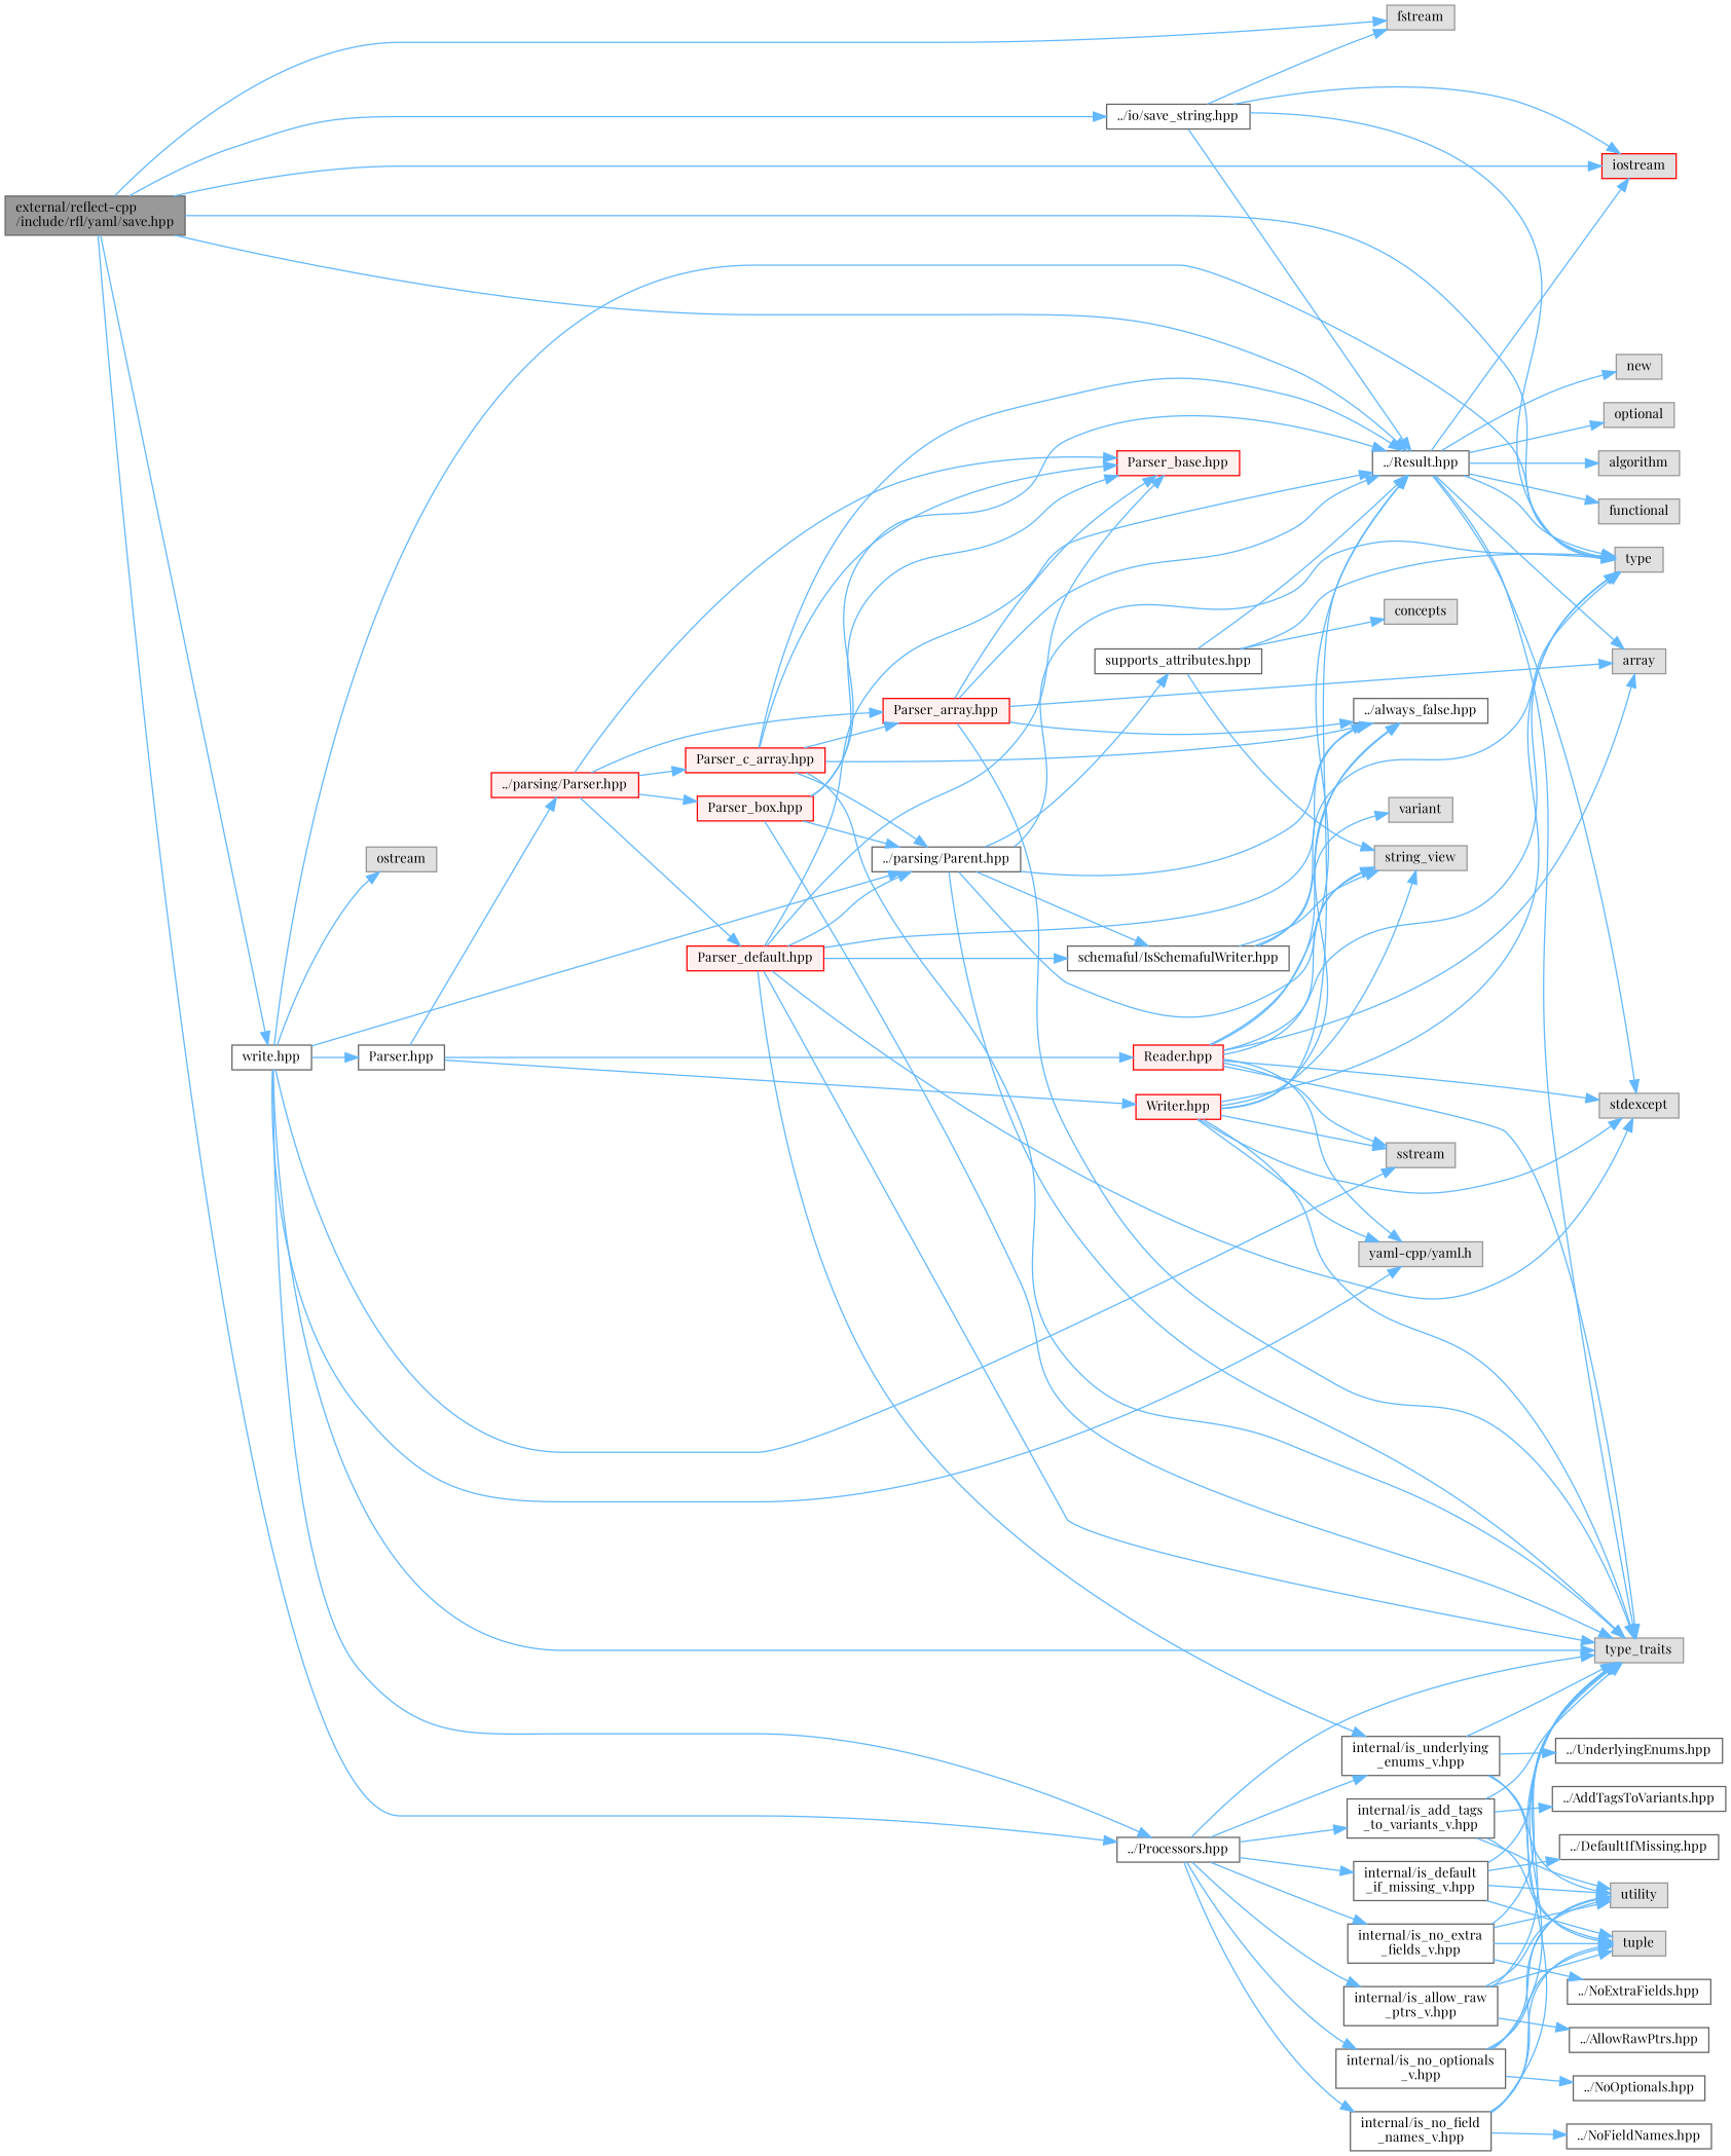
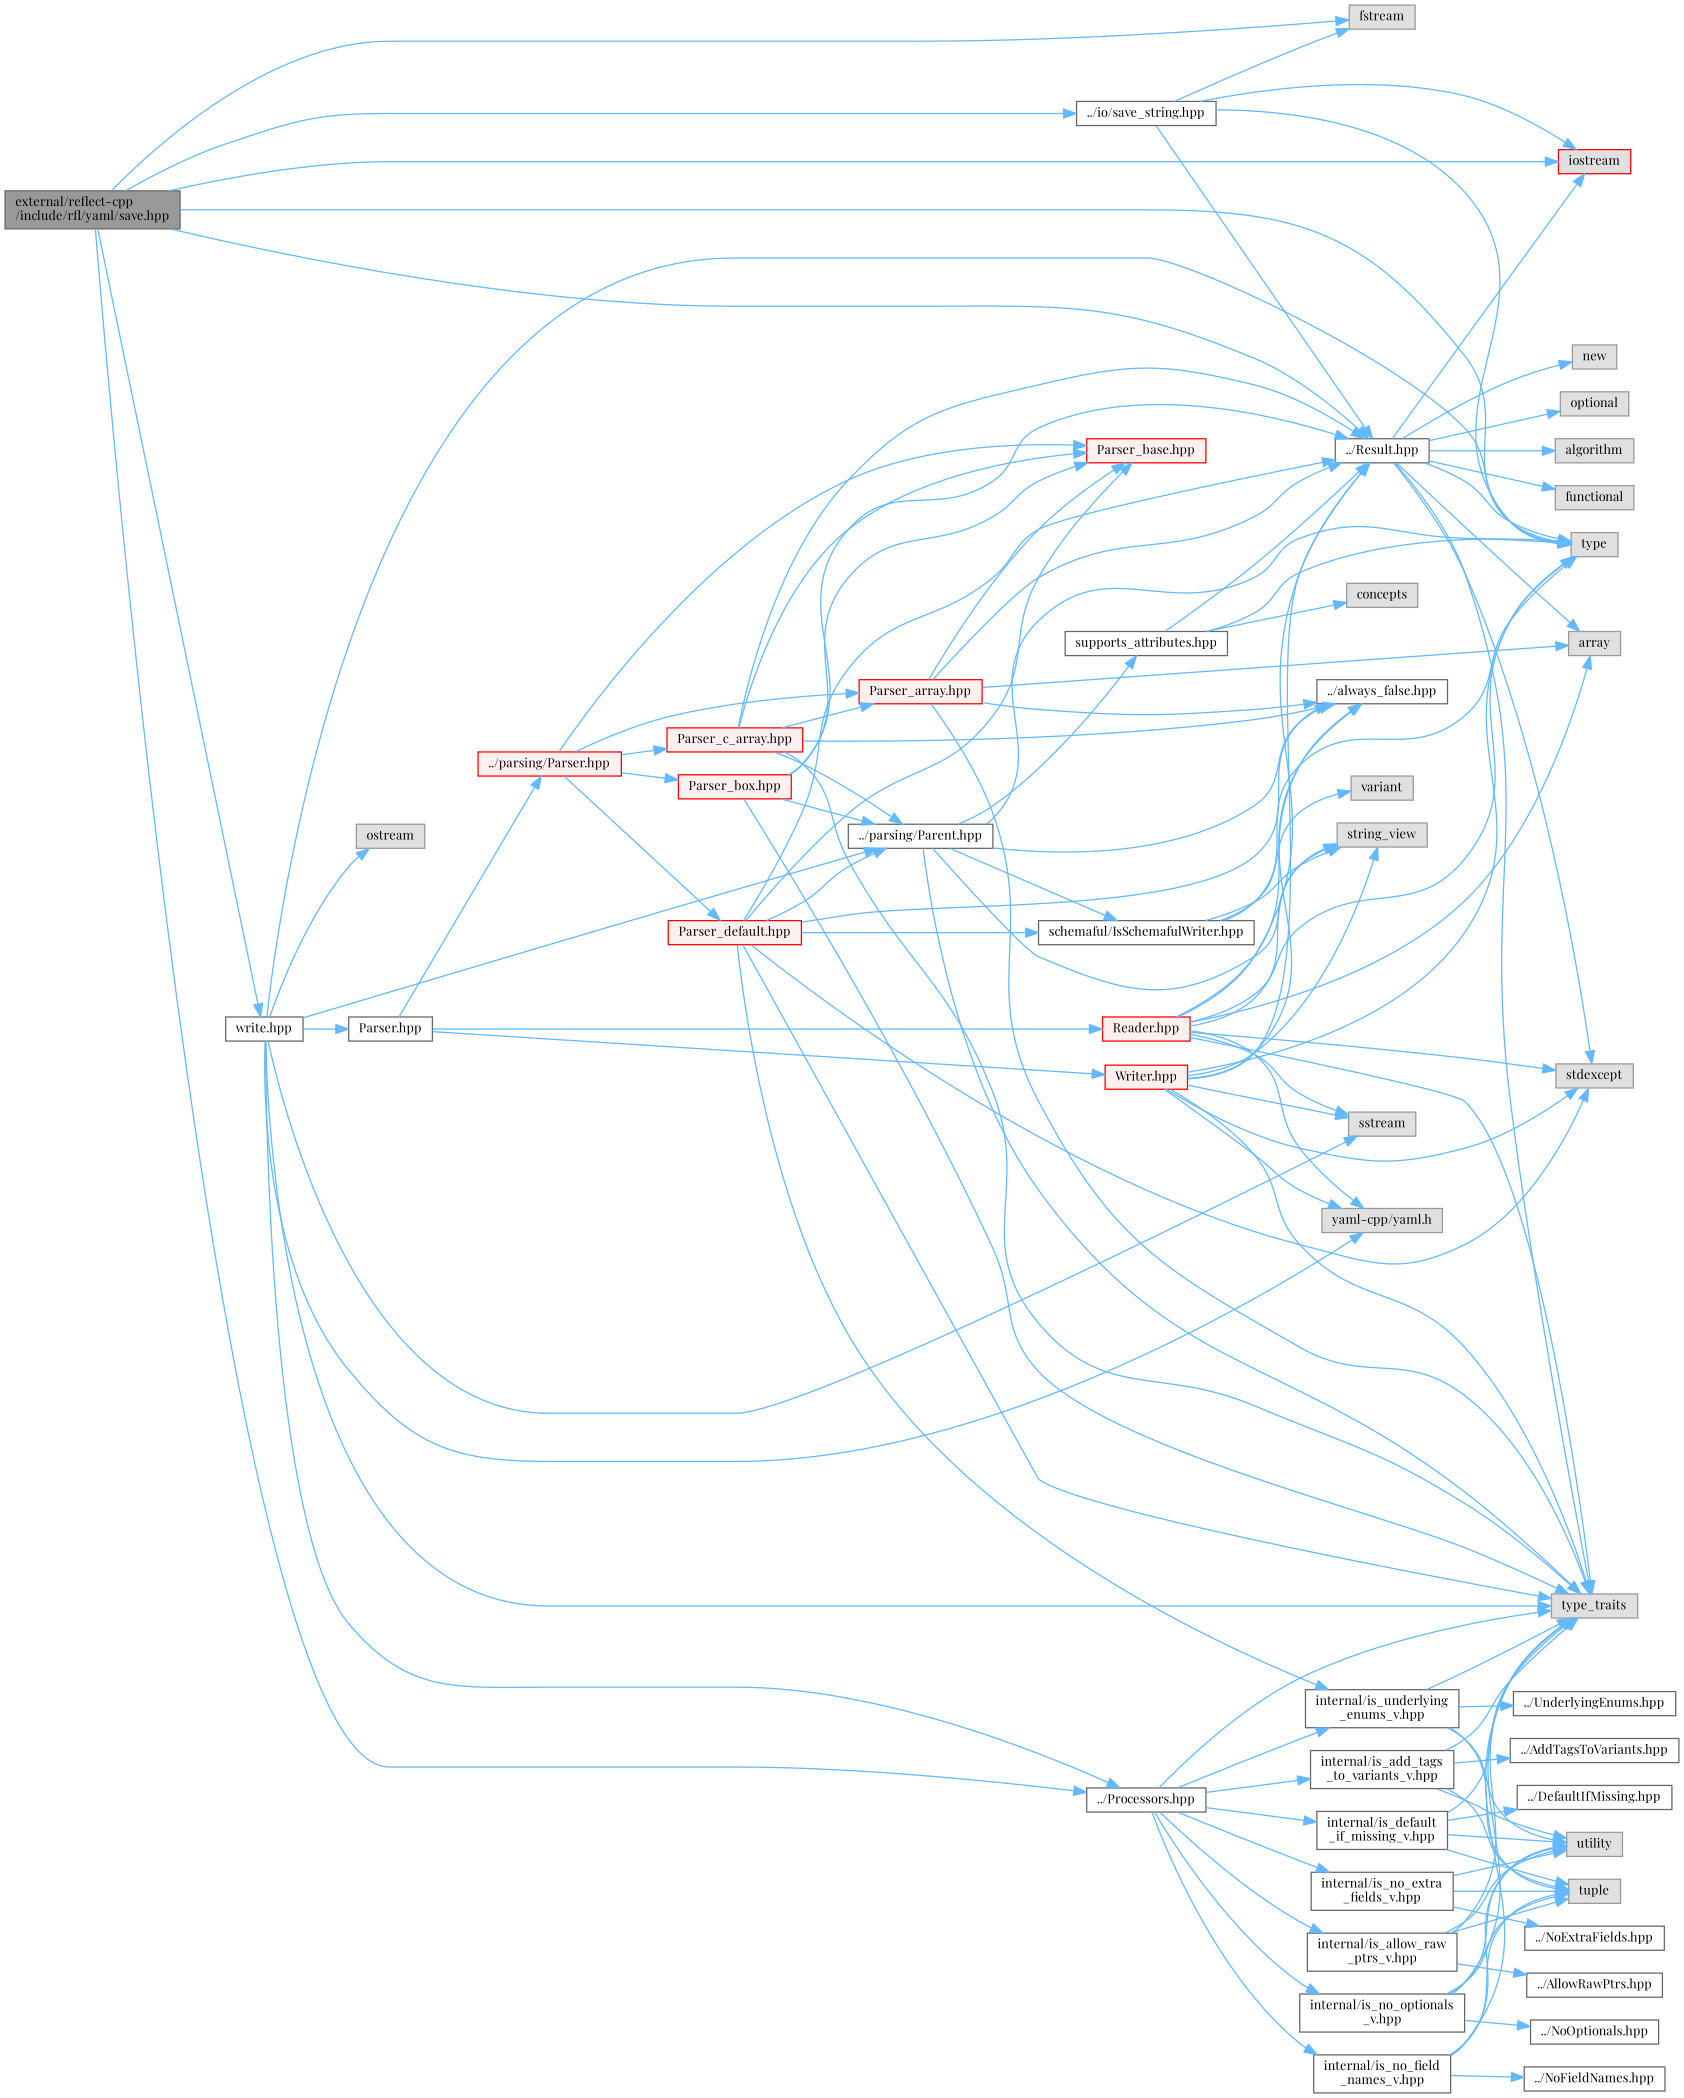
  digraph {
    fontname="Playfair Display"
    rankdir=LR
    node [color=grey40 fillcolor=white fontname="Playfair Display" fontsize=10 shape=box style=filled]
    edge [color=steelblue1 fontname="Playfair Display" fontsize=10 labelfontname=Helvetica labelfontsize=10 style=solid]
    n1 [color=gray40 fillcolor=grey60 fontcolor=black height=0.2 label="external/reflect-cpp\l/include/rfl/yaml/save.hpp" width=0.4]
    n2 [color=grey60 fillcolor="#E0E0E0" height=0.2 label=fstream width=0.4]
    n3 [color=red fillcolor="#E0E0E0" height=0.2 label=iostream width=0.4]
    n4 [color=grey60 fillcolor="#E0E0E0" height=0.2 label=type width=0.4]
    n5 [height=0.2 label="../Processors.hpp" width=0.4]
    n6 [height=0.2 label="../Result.hpp" width=0.4]
    n7 [height=0.2 label="../io/save_string.hpp" width=0.4]
    n8 [height=0.2 label="write.hpp" width=0.4]
    n9 [color=grey60 fillcolor="#E0E0E0" height=0.2 label=type_traits width=0.4]
    n10 [height=0.2 label="internal/is_add_tags\l_to_variants_v.hpp" width=0.4]
    n11 [height=0.2 label="internal/is_allow_raw\l_ptrs_v.hpp" width=0.4]
    n12 [height=0.2 label="internal/is_default\l_if_missing_v.hpp" width=0.4]
    n13 [height=0.2 label="internal/is_no_extra\l_fields_v.hpp" width=0.4]
    n14 [height=0.2 label="internal/is_no_field\l_names_v.hpp" width=0.4]
    n15 [height=0.2 label="internal/is_no_optionals\l_v.hpp" width=0.4]
    n16 [height=0.2 label="internal/is_underlying\l_enums_v.hpp" width=0.4]
    n17 [color=grey60 fillcolor="#E0E0E0" height=0.2 label=algorithm width=0.4]
    n18 [color=grey60 fillcolor="#E0E0E0" height=0.2 label=array width=0.4]
    n19 [color=grey60 fillcolor="#E0E0E0" height=0.2 label=functional width=0.4]
    n20 [color=grey60 fillcolor="#E0E0E0" height=0.2 label=new width=0.4]
    n21 [color=grey60 fillcolor="#E0E0E0" height=0.2 label=optional width=0.4]
    n22 [color=grey60 fillcolor="#E0E0E0" height=0.2 label=stdexcept width=0.4]
    n23 [color=grey60 fillcolor="#E0E0E0" height=0.2 label="yaml-cpp/yaml.h" width=0.4]
    n24 [color=grey60 fillcolor="#E0E0E0" height=0.2 label=ostream width=0.4]
    n25 [color=grey60 fillcolor="#E0E0E0" height=0.2 label=sstream width=0.4]
    n26 [height=0.2 label="../parsing/Parent.hpp" width=0.4]
    n27 [height=0.2 label="Parser.hpp" width=0.4]
    n28 [color=grey60 fillcolor="#E0E0E0" height=0.2 label=tuple width=0.4]
    n29 [color=grey60 fillcolor="#E0E0E0" height=0.2 label=utility width=0.4]
    n30 [height=0.2 label="../AddTagsToVariants.hpp" width=0.4]
    n31 [height=0.2 label="../AllowRawPtrs.hpp" width=0.4]
    n32 [height=0.2 label="../DefaultIfMissing.hpp" width=0.4]
    n33 [height=0.2 label="../NoExtraFields.hpp" width=0.4]
    n34 [height=0.2 label="../NoFieldNames.hpp" width=0.4]
    n35 [height=0.2 label="../NoOptionals.hpp" width=0.4]
    n36 [height=0.2 label="../UnderlyingEnums.hpp" width=0.4]
    n37 [color=grey60 fillcolor="#E0E0E0" height=0.2 label=string_view width=0.4]
    n38 [height=0.2 label="../always_false.hpp" width=0.4]
    n39 [height=0.2 label="schemaful/IsSchemafulWriter.hpp" width=0.4]
    n40 [height=0.2 label="supports_attributes.hpp" width=0.4]
    n41 [color=red fillcolor="#FFF0F0" height=0.2 label="../parsing/Parser.hpp" width=0.4]
    n42 [color=red fillcolor="#FFF0F0" height=0.2 label="Reader.hpp" width=0.4]
    n43 [color=red fillcolor="#FFF0F0" height=0.2 label="Writer.hpp" width=0.4]
    n44 [color=grey60 fillcolor="#E0E0E0" height=0.2 label=variant width=0.4]
    n45 [color=grey60 fillcolor="#E0E0E0" height=0.2 label=concepts width=0.4]
    n46 [color=red fillcolor="#FFF0F0" height=0.2 label="Parser_array.hpp" width=0.4]
    n47 [color=red fillcolor="#FFF0F0" height=0.2 label="Parser_base.hpp" width=0.4]
    n48 [color=red fillcolor="#FFF0F0" height=0.2 label="Parser_box.hpp" width=0.4]
    n49 [color=red fillcolor="#FFF0F0" height=0.2 label="Parser_c_array.hpp" width=0.4]
    n50 [color=red fillcolor="#FFF0F0" height=0.2 label="Parser_default.hpp" width=0.4]
    n1 -> n2
    n1 -> n3
    n1 -> n4
    n1 -> n5
    n1 -> n6
    n1 -> n7
    n1 -> n8
    n5 -> n9
    n5 -> n10
    n5 -> n11
    n5 -> n12
    n5 -> n13
    n5 -> n14
    n5 -> n15
    n5 -> n16
    n6 -> n3
    n6 -> n4
    n6 -> n9
    n6 -> n17
    n6 -> n18
    n6 -> n19
    n6 -> n20
    n6 -> n21
    n6 -> n22
    n7 -> n2
    n7 -> n3
    n7 -> n4
    n7 -> n6
    n8 -> n4
    n8 -> n5
    n8 -> n9
    n8 -> n23
    n8 -> n24
    n8 -> n25
    n8 -> n26
    n8 -> n27
    n10 -> n9
    n10 -> n28
    n10 -> n29
    n10 -> n30
    n11 -> n9
    n11 -> n28
    n11 -> n29
    n11 -> n31
    n12 -> n9
    n12 -> n28
    n12 -> n29
    n12 -> n32
-   n13 -> n9
    n13 -> n28
    n13 -> n29
    n13 -> n33
    n14 -> n9
    n14 -> n28
    n14 -> n29
    n14 -> n34
    n15 -> n9
    n15 -> n28
    n15 -> n29
    n15 -> n35
    n16 -> n9
    n16 -> n28
    n16 -> n29
    n16 -> n36
    n26 -> n4
    n26 -> n9
    n26 -> n37
    n26 -> n38
    n26 -> n39
    n26 -> n40
    n27 -> n41
    n27 -> n42
    n27 -> n43
    n39 -> n4
    n39 -> n37
    n39 -> n44
    n40 -> n4
    n40 -> n6
-   n40 -> n37
    n40 -> n45
    n41 -> n46
    n41 -> n47
    n41 -> n48
    n41 -> n49
    n41 -> n50
    n42 -> n4
    n42 -> n6
    n42 -> n9
    n42 -> n18
    n42 -> n22
    n42 -> n23
    n42 -> n25
    n42 -> n37
    n42 -> n38
    n43 -> n4
    n43 -> n6
    n43 -> n9
    n43 -> n22
    n43 -> n23
    n43 -> n25
    n43 -> n37
    n43 -> n38
    n46 -> n6
    n46 -> n9
    n46 -> n18
    n46 -> n38
    n46 -> n47
    n48 -> n6
    n48 -> n9
    n48 -> n26
    n48 -> n47
    n49 -> n6
    n49 -> n9
    n49 -> n26
    n49 -> n38
    n49 -> n46
    n49 -> n47
    n50 -> n6
    n50 -> n9
    n50 -> n16
    n50 -> n22
    n50 -> n26
    n50 -> n38
    n50 -> n39
    n50 -> n47
  }
